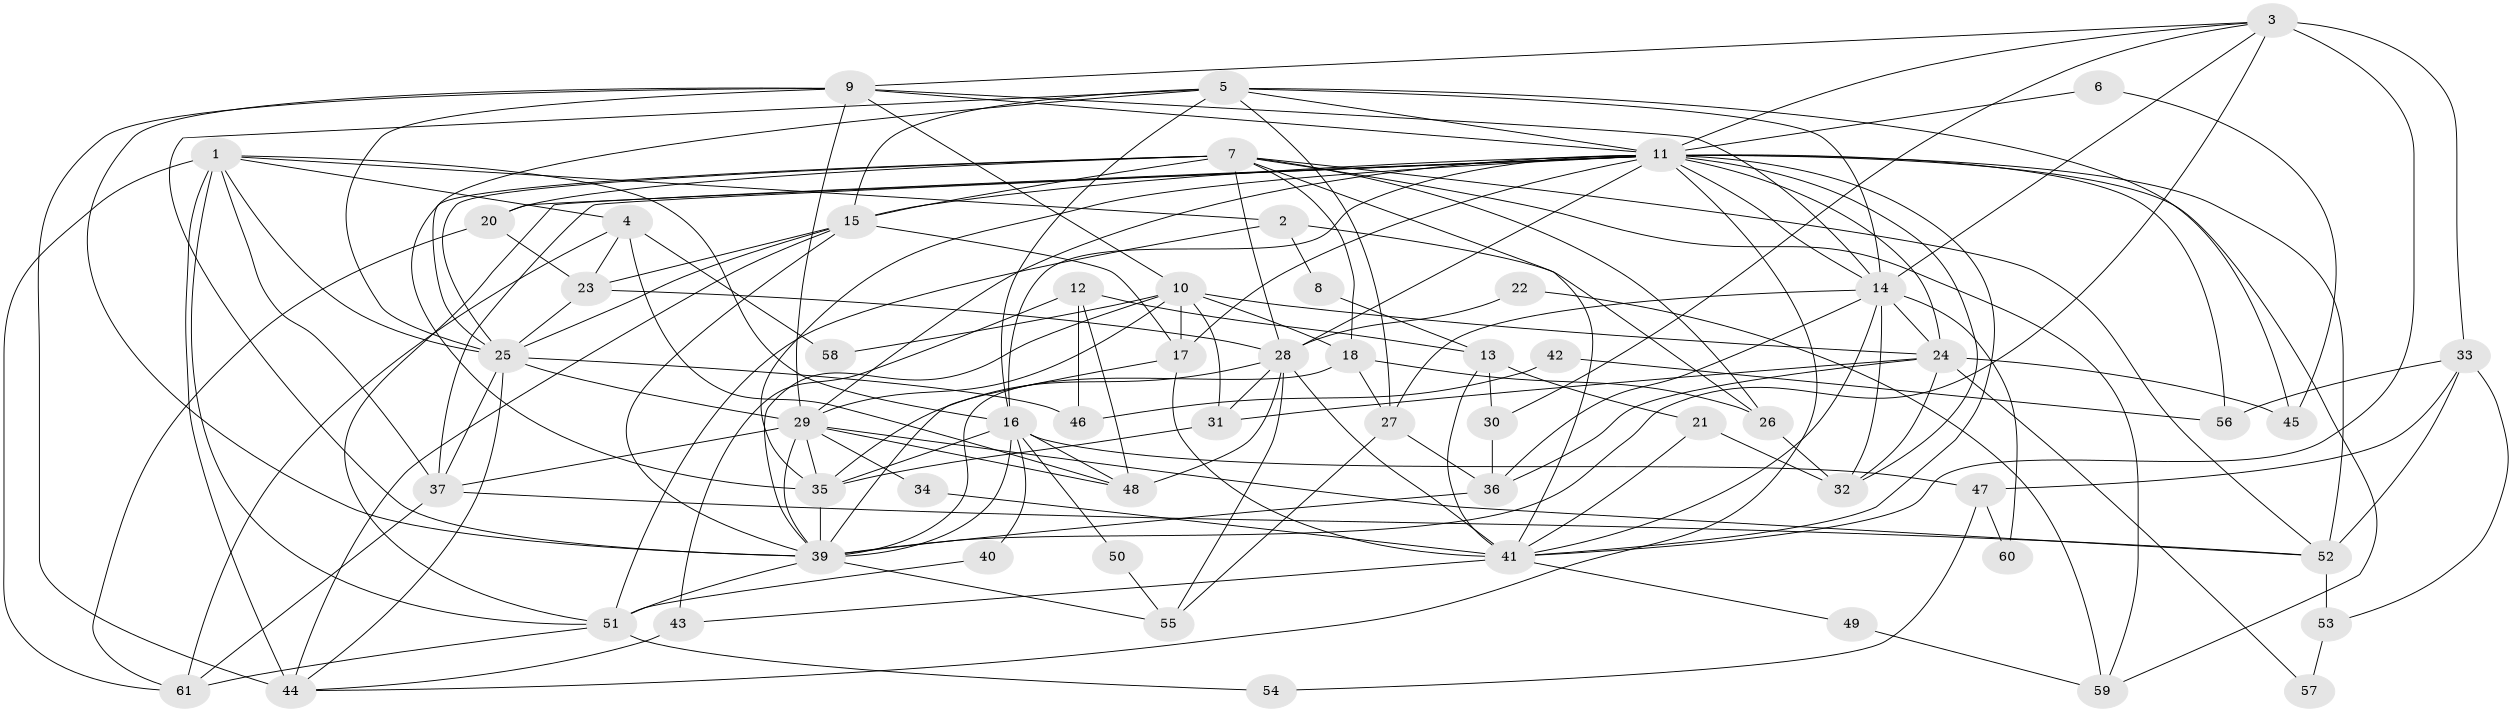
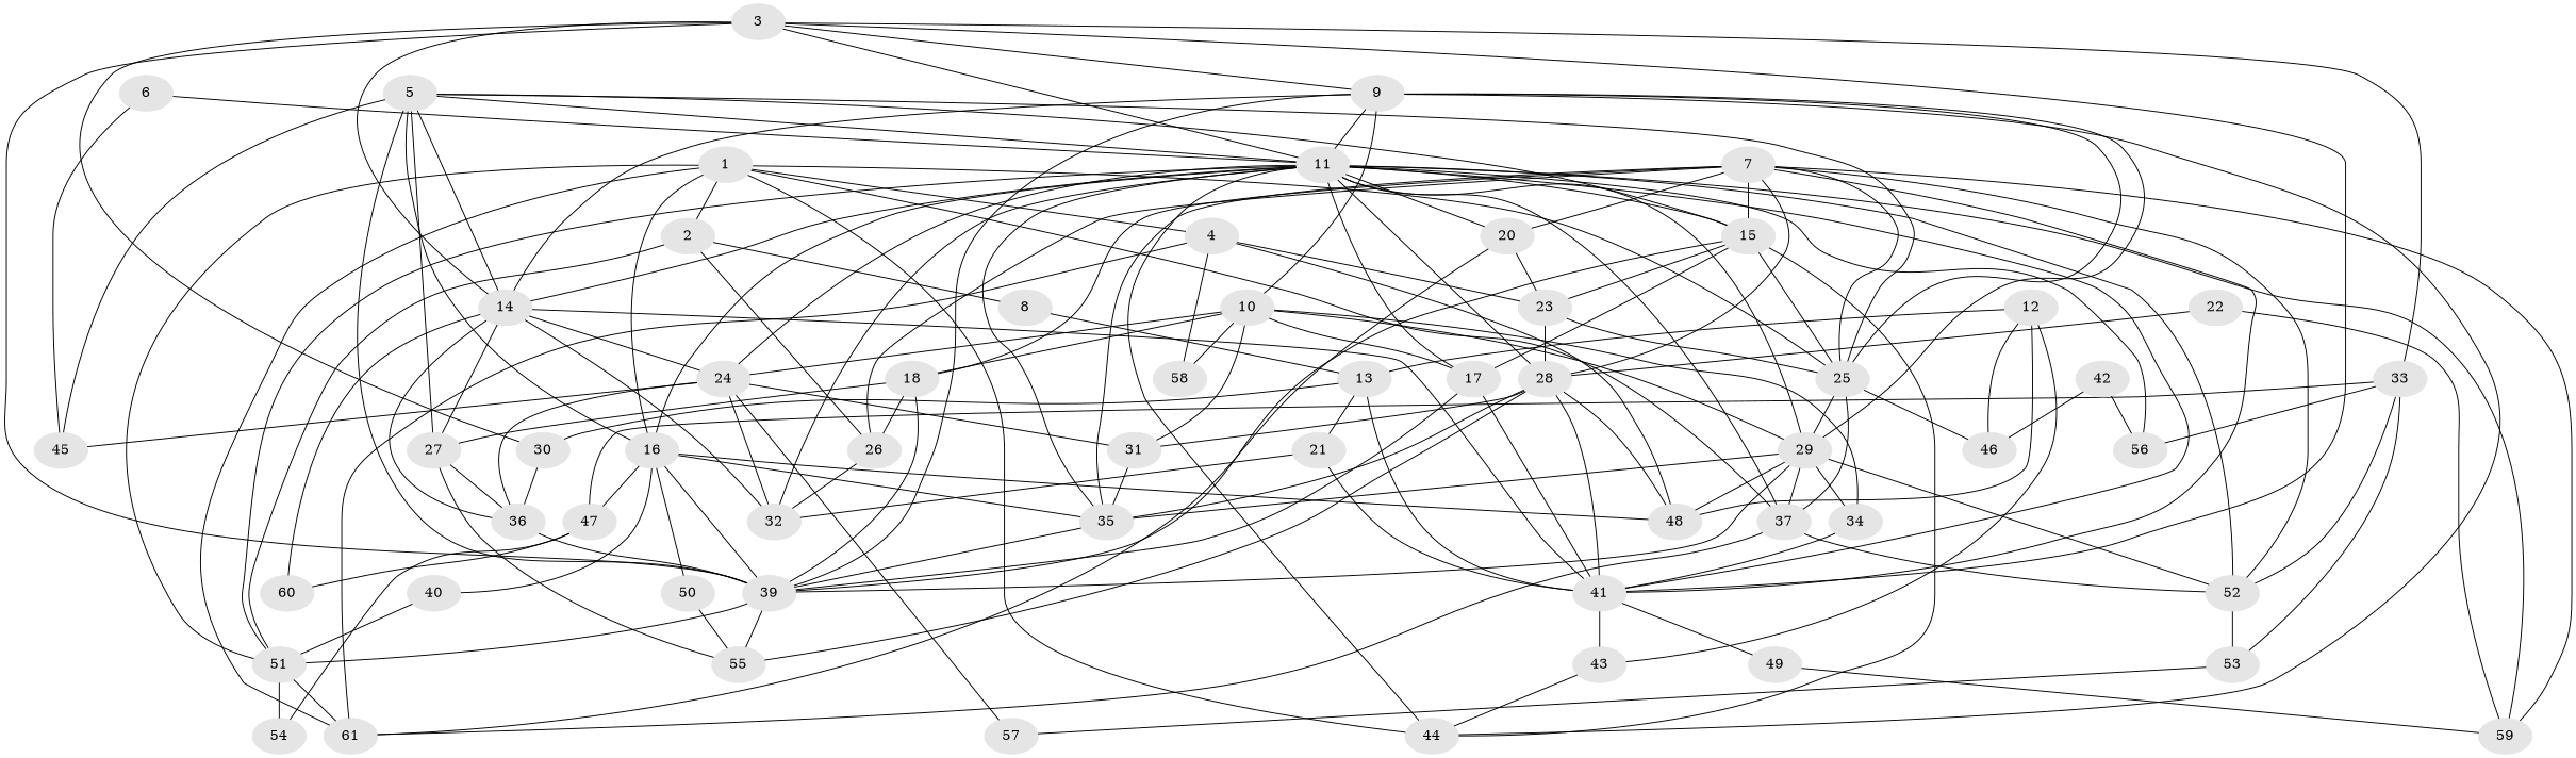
  graph {
    node [color=gray90 style=filled]
    edge [weight=1.0]
    1
    2
    4
    16
    25
    37
    44
    51
    61
    8
    26
    23
    48
    58
    39
    35
    40
    47
    50
    29
    46
    52
    54
    13
    32
    3
    9
    11
    14
    30
    33
    41
    10
    15
    20
    28
    59
    17
    24
    56
    27
    36
    60
    53
    55
    43
    49
    5
    45
    6
    7
    18
    31
    21
    34
    57
    12
    22
    42
    1 -- 2
    1 -- 4
    1 -- 16
    1 -- 25
    1 -- 37
    1 -- 44 [weight=2.0]
    1 -- 51
    1 -- 61
    2 -- 51
    2 -- 8
    2 -- 26
    4 -- 61
    4 -- 23
    4 -- 48
    4 -- 58
    16 -- 48
    16 -- 39 [weight=2.0]
    16 -- 35
    16 -- 40
    16 -- 47
    16 -- 50
    25 -- 37
-   25 -- 44
    25 -- 29
    25 -- 46
    37 -- 61
    37 -- 52
    51 -- 61
    51 -- 54
    8 -- 13
    26 -- 32
    23 -- 25
    23 -- 28
    39 -- 51
    39 -- 55
    35 -- 39
    40 -- 51
    47 -- 54
    47 -- 60
    50 -- 55
    29 -- 37
    29 -- 48
    29 -- 39 [weight=2.0]
    29 -- 35
    29 -- 52
    29 -- 34
    52 -- 53
    13 -- 30
    13 -- 41
    13 -- 21
    3 -- 39
    3 -- 9
    3 -- 11
    3 -- 14 [weight=2.0]
    3 -- 30
    3 -- 33
    3 -- 41
    9 -- 25
    9 -- 44
    9 -- 39
    9 -- 29
    9 -- 11
    9 -- 14
    9 -- 10
    11 -- 16
    11 -- 37
    11 -- 44
    11 -- 51
    11 -- 35
    11 -- 29
    11 -- 52 [weight=2.0]
    11 -- 32
    11 -- 14
    11 -- 41
    11 -- 15
    11 -- 20
    11 -- 28
    11 -- 59
    11 -- 17
    11 -- 24
    11 -- 56
    14 -- 32
    14 -- 41
    14 -- 24
    14 -- 27
    14 -- 36
    14 -- 60
    30 -- 36
    33 -- 47
    33 -- 52
    33 -- 56
    33 -- 53
    41 -- 43
    41 -- 49
    10 -- 58
-   10 -- 39
+   10 -- 34
    10 -- 29
    10 -- 17
    10 -- 24
    10 -- 18
    10 -- 31 [weight=2.0]
    15 -- 25
    15 -- 44
    15 -- 23
    15 -- 39
    15 -- 17
    20 -- 61
    20 -- 23
    28 -- 48
    28 -- 35 [weight=2.0]
    28 -- 41 [weight=3.0]
    28 -- 55
    28 -- 31
    17 -- 39
    17 -- 41
    24 -- 32
    24 -- 36
    24 -- 45
    24 -- 31
    24 -- 57
    27 -- 36
    27 -- 55
    36 -- 39
    53 -- 57
    43 -- 44
    49 -- 59
    5 -- 16
    5 -- 25
    5 -- 39
    5 -- 11
    5 -- 14
    5 -- 15
    5 -- 27
    5 -- 45
    6 -- 11
    6 -- 45
    7 -- 25
    7 -- 26
    7 -- 35
    7 -- 52
    7 -- 41
    7 -- 15 [weight=2.0]
    7 -- 20
    7 -- 28
    7 -- 59
    7 -- 18
    18 -- 26
    18 -- 39
    18 -- 27
    31 -- 35
    21 -- 32
    21 -- 41 [weight=2.0]
    34 -- 41
    12 -- 48
    12 -- 46
    12 -- 13
    12 -- 43
    22 -- 28
    22 -- 59
    42 -- 46
    42 -- 56
  }
